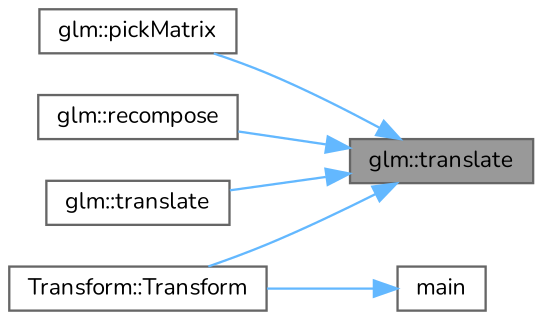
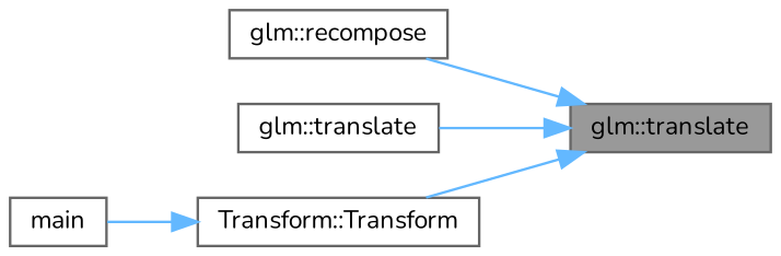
  digraph {
    fontname=Nunito
    rankdir=RL
    node [color=grey40 fillcolor=white fontname=Nunito fontsize=10 shape=box style=filled]
    edge [color=steelblue1 dir=back fontname=Nunito fontsize=10 labelfontname=Helvetica labelfontsize=10 style=solid]
    n1 [color=gray40 fillcolor=grey60 fontcolor=black height=0.2 label="glm::translate" width=0.4]
-   n2 [height=0.2 label="glm::pickMatrix" width=0.4]
    n3 [height=0.2 label="glm::recompose" width=0.4]
    n4 [height=0.2 label="glm::translate" width=0.4]
    n5 [height=0.2 label="Transform::Transform" width=0.4]
    n6 [height=0.2 label=main width=0.4]
-   n1 -> n2
    n1 -> n3
    n1 -> n4
    n1 -> n5
-   n6 -> n5
+   n5 -> n6
  }
